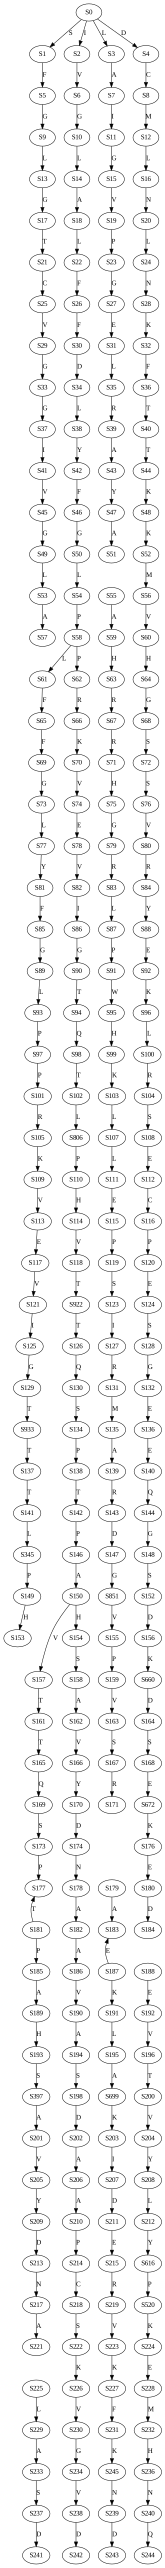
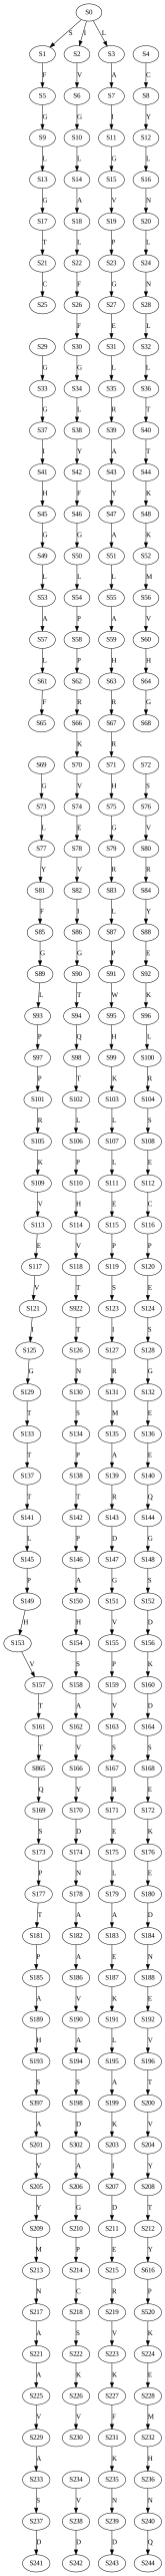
  strict digraph {
    fontname="Liberation Serif"
    node [fontname="Liberation Serif"]
    edge [fontname="Liberation Serif"]
    S0
    S1
    S2
    S3
    S4
    S5
    S6
    S7
    S8
    S9
    S10
    S11
    S12
    S13
    S14
    S15
    S16
    S17
    S18
    S19
    S20
    S21
    S22
    S23
    S24
    S25
    S26
    S27
    S28
    S29
    S30
    S31
    S32
    S33
    S34
    S35
    S36
    S37
    S38
    S39
    S40
    S41
    S42
    S43
    S44
    S45
    S46
    S47
    S48
    S49
    S50
    S51
    S52
    S53
    S54
    S55
    S56
    S57
    S58
    S59
    S60
    S61
    S62
    S63
    S64
    S65
    S66
    S67
    S68
    S69
    S70
    S71
    S72
    S73
    S74
    S75
    S76
    S77
    S78
    S79
    S80
    S81
    S82
    S83
    S84
    S85
    S86
    S87
    S88
    S89
    S90
    S91
    S92
    S93
    S94
    S95
    S96
    S97
    S98
    S99
    S100
    S101
    S102
    S103
    S104
    S105
-   S106 [label=S806]
+   S106
    S107
    S108
    S109
    S110
    S111
    S112
    S113
    S114
    S115
    S116
    S117
    S118
    S119
    S120
    S121
    n123 [label=S922]
    S123
    S124
    S125
    S126
    S127
    S128
    S129
    S130
    S131
    S132
-   S133 [label=S933]
+   S133
    S134
    S135
    S136
    S137
    S138
    S139
    S140
    S141
    S142
    S143
    S144
-   S145 [label=S345]
+   S145
    S146
    S147
    S148
    S149
    S150
-   S151 [label=S851]
+   S151
    S152
    S153
    S154
    S155
    S156
    S157
    S158
    S159
-   S160 [label=S660]
+   S160
    S161
    S162
    S163
    S164
-   S165
+   S165 [label=S865]
    S166
    S167
    S168
    S169
    S170
    S171
-   S172 [label=S672]
+   S172
    S173
    S174
+   S175
    S176
    S177
    S178
    S179
    S180
    S181
    S182
    S183
    S184
    S185
    S186
    S187
    S188
    S189
    S190
    S191
    S192
    S193
    S194
    S195
    S196
    n198 [label=S397]
    S198
-   S199 [label=S699]
+   S199
    S200
    S201
-   S202
+   S202 [label=S302]
    S203
    S204
    S205
    S206
    S207
    S208
    S209
    S210
    S211
    S212
    S213
    S214
    S215
    n217 [label=S616]
    S217
    S218
    S219
    n221 [label=S520]
    S221
    S222
    S223
    S224
    S225
    S226
    S227
    S228
    S229
    S230
    S231
    S232
    S233
    S234
-   S235 [label=S245]
+   S235
    S236
    S237
    S238
    S239
    S240
    S241
    S242
    S243
    S244
    S0 -> S1 [label=S]
    S0 -> S2 [label=I]
    S0 -> S3 [label=L]
-   S0 -> S4 [label=D]
    S1 -> S5 [label=F]
    S2 -> S6 [label=V]
    S3 -> S7 [label=A]
    S4 -> S8 [label=C]
    S5 -> S9 [label=G]
    S6 -> S10 [label=G]
    S7 -> S11 [label=I]
-   S8 -> S12 [label=M]
+   S8 -> S12 [label=Y]
    S9 -> S13 [label=L]
    S10 -> S14 [label=L]
    S11 -> S15 [label=G]
    S12 -> S16 [label=L]
    S13 -> S17 [label=G]
    S14 -> S18 [label=A]
    S15 -> S19 [label=V]
    S16 -> S20 [label=N]
    S17 -> S21 [label=T]
    S18 -> S22 [label=L]
    S19 -> S23 [label=P]
    S20 -> S24 [label=L]
    S21 -> S25 [label=C]
    S22 -> S26 [label=F]
    S23 -> S27 [label=G]
    S24 -> S28 [label=N]
-   S25 -> S29 [label=V]
    S26 -> S30 [label=F]
    S27 -> S31 [label=E]
-   S28 -> S32 [label=K]
+   S28 -> S32 [label=L]
    S29 -> S33 [label=G]
-   S30 -> S34 [label=D]
+   S30 -> S34 [label=G]
    S31 -> S35 [label=L]
-   S32 -> S36 [label=F]
+   S32 -> S36 [label=L]
    S33 -> S37 [label=G]
    S34 -> S38 [label=L]
    S35 -> S39 [label=R]
    S36 -> S40 [label=T]
    S37 -> S41 [label=I]
    S38 -> S42 [label=Y]
    S39 -> S43 [label=A]
    S40 -> S44 [label=T]
-   S41 -> S45 [label=V]
+   S41 -> S45 [label=H]
    S42 -> S46 [label=F]
    S43 -> S47 [label=Y]
    S44 -> S48 [label=K]
    S45 -> S49 [label=G]
    S46 -> S50 [label=G]
    S47 -> S51 [label=A]
    S48 -> S52 [label=K]
    S49 -> S53 [label=L]
    S50 -> S54 [label=L]
+   S51 -> S55 [label=L]
    S52 -> S56 [label=M]
    S53 -> S57 [label=A]
    S54 -> S58 [label=P]
    S55 -> S59 [label=A]
    S56 -> S60 [label=V]
-   S58 -> S61 [label=L]
+   S57 -> S61 [label=L]
    S58 -> S62 [label=P]
    S59 -> S63 [label=H]
    S60 -> S64 [label=H]
    S61 -> S65 [label=F]
    S62 -> S66 [label=R]
    S63 -> S67 [label=R]
    S64 -> S68 [label=G]
-   S65 -> S69 [label=F]
    S66 -> S70 [label=K]
    S67 -> S71 [label=R]
-   S68 -> S72 [label=S]
    S69 -> S73 [label=G]
    S70 -> S74 [label=V]
    S71 -> S75 [label=H]
    S72 -> S76 [label=S]
    S73 -> S77 [label=L]
    S74 -> S78 [label=E]
    S75 -> S79 [label=G]
    S76 -> S80 [label=V]
    S77 -> S81 [label=Y]
    S78 -> S82 [label=V]
    S79 -> S83 [label=R]
    S80 -> S84 [label=R]
    S81 -> S85 [label=F]
    S82 -> S86 [label=I]
    S83 -> S87 [label=L]
    S84 -> S88 [label=Y]
    S85 -> S89 [label=G]
    S86 -> S90 [label=G]
    S87 -> S91 [label=P]
    S88 -> S92 [label=E]
    S89 -> S93 [label=L]
    S90 -> S94 [label=T]
    S91 -> S95 [label=W]
    S92 -> S96 [label=K]
    S93 -> S97 [label=P]
    S94 -> S98 [label=Q]
    S95 -> S99 [label=H]
    S96 -> S100 [label=L]
    S97 -> S101 [label=P]
    S98 -> S102 [label=T]
    S99 -> S103 [label=K]
    S100 -> S104 [label=R]
    S101 -> S105 [label=R]
    S102 -> S106 [label=L]
    S103 -> S107 [label=L]
    S104 -> S108 [label=S]
    S105 -> S109 [label=K]
    S106 -> S110 [label=P]
    S107 -> S111 [label=L]
    S108 -> S112 [label=E]
    S109 -> S113 [label=V]
    S110 -> S114 [label=H]
    S111 -> S115 [label=E]
    S112 -> S116 [label=C]
    S113 -> S117 [label=E]
    S114 -> S118 [label=V]
    S115 -> S119 [label=P]
    S116 -> S120 [label=P]
    S117 -> S121 [label=V]
    S118 -> n123 [label=T]
    S119 -> S123 [label=S]
    S120 -> S124 [label=E]
    S121 -> S125 [label=I]
    n123 -> S126 [label=T]
    S123 -> S127 [label=I]
    S124 -> S128 [label=S]
    S125 -> S129 [label=G]
-   S126 -> S130 [label=Q]
+   S126 -> S130 [label=N]
    S127 -> S131 [label=R]
    S128 -> S132 [label=G]
    S129 -> S133 [label=T]
    S130 -> S134 [label=S]
    S131 -> S135 [label=M]
    S132 -> S136 [label=E]
    S133 -> S137 [label=T]
    S134 -> S138 [label=P]
    S135 -> S139 [label=A]
    S136 -> S140 [label=E]
    S137 -> S141 [label=T]
    S138 -> S142 [label=T]
    S139 -> S143 [label=R]
    S140 -> S144 [label=Q]
    S141 -> S145 [label=L]
    S142 -> S146 [label=P]
    S143 -> S147 [label=D]
    S144 -> S148 [label=G]
    S145 -> S149 [label=P]
    S146 -> S150 [label=A]
    S147 -> S151 [label=G]
    S148 -> S152 [label=S]
    S149 -> S153 [label=H]
    S150 -> S154 [label=H]
    S151 -> S155 [label=V]
    S152 -> S156 [label=D]
-   S150 -> S157 [label=V]
+   S153 -> S157 [label=V]
    S154 -> S158 [label=S]
    S155 -> S159 [label=P]
    S156 -> S160 [label=K]
    S157 -> S161 [label=T]
    S158 -> S162 [label=A]
    S159 -> S163 [label=V]
    S160 -> S164 [label=D]
    S161 -> S165 [label=T]
    S162 -> S166 [label=V]
    S163 -> S167 [label=S]
    S164 -> S168 [label=S]
    S165 -> S169 [label=Q]
    S166 -> S170 [label=Y]
    S167 -> S171 [label=R]
    S168 -> S172 [label=E]
    S169 -> S173 [label=S]
    S170 -> S174 [label=D]
+   S171 -> S175 [label=E]
    S172 -> S176 [label=K]
    S173 -> S177 [label=P]
    S174 -> S178 [label=N]
+   S175 -> S179 [label=L]
    S176 -> S180 [label=E]
-   S181 -> S177 [label=T]
+   S177 -> S181 [label=T]
    S178 -> S182 [label=A]
    S179 -> S183 [label=A]
    S180 -> S184 [label=D]
    S181 -> S185 [label=P]
    S182 -> S186 [label=A]
-   S187 -> S183 [label=E]
+   S183 -> S187 [label=E]
+   S184 -> S188 [label=N]
    S185 -> S189 [label=A]
    S186 -> S190 [label=V]
    S187 -> S191 [label=K]
    S188 -> S192 [label=E]
    S189 -> S193 [label=H]
    S190 -> S194 [label=A]
    S191 -> S195 [label=L]
    S192 -> S196 [label=V]
    S193 -> n198 [label=S]
    S194 -> S198 [label=S]
    S195 -> S199 [label=A]
    S196 -> S200 [label=T]
    n198 -> S201 [label=A]
    S198 -> S202 [label=D]
    S199 -> S203 [label=K]
    S200 -> S204 [label=V]
    S201 -> S205 [label=V]
    S202 -> S206 [label=A]
    S203 -> S207 [label=I]
    S204 -> S208 [label=Y]
    S205 -> S209 [label=Y]
-   S206 -> S210 [label=A]
+   S206 -> S210 [label=G]
    S207 -> S211 [label=D]
-   S208 -> S212 [label=L]
-   S209 -> S213 [label=D]
+   S208 -> S212 [label=T]
+   S209 -> S213 [label=M]
    S210 -> S214 [label=P]
    S211 -> S215 [label=E]
    S212 -> n217 [label=Y]
    S213 -> S217 [label=N]
    S214 -> S218 [label=C]
    S215 -> S219 [label=R]
    n217 -> n221 [label=P]
    S217 -> S221 [label=A]
    S218 -> S222 [label=S]
    S219 -> S223 [label=V]
    n221 -> S224 [label=K]
+   S221 -> S225 [label=A]
    S222 -> S226 [label=K]
    S223 -> S227 [label=K]
    S224 -> S228 [label=E]
-   S225 -> S229 [label=L]
+   S225 -> S229 [label=V]
    S226 -> S230 [label=V]
    S227 -> S231 [label=F]
    S228 -> S232 [label=M]
    S229 -> S233 [label=A]
-   S230 -> S234 [label=G]
    S231 -> S235 [label=K]
    S232 -> S236 [label=H]
    S233 -> S237 [label=S]
    S234 -> S238 [label=V]
    S235 -> S239 [label=N]
    S236 -> S240 [label=N]
    S237 -> S241 [label=D]
    S238 -> S242 [label=D]
    S239 -> S243 [label=D]
    S240 -> S244 [label=Q]
  }
